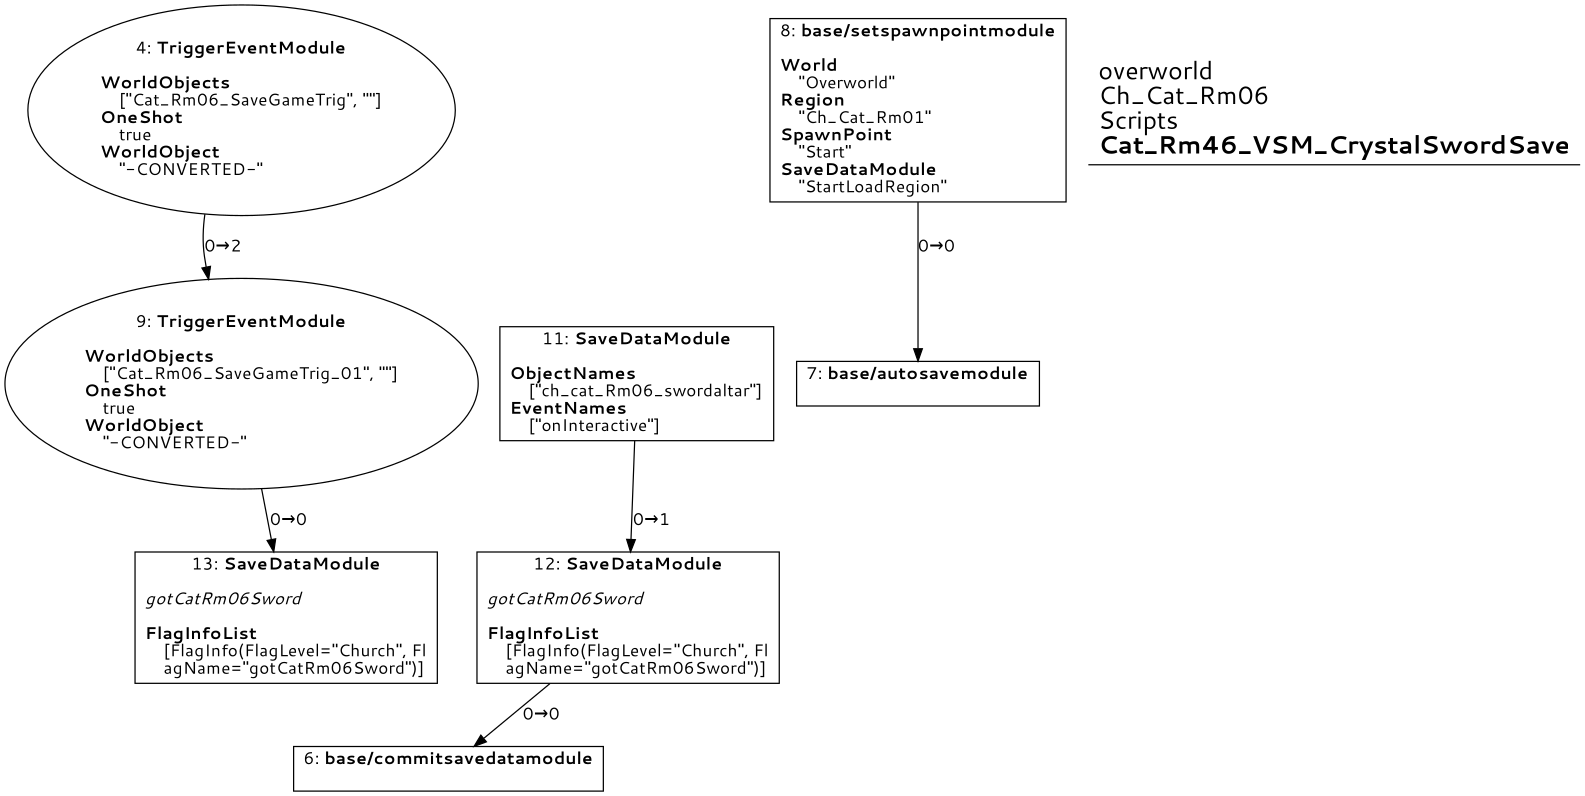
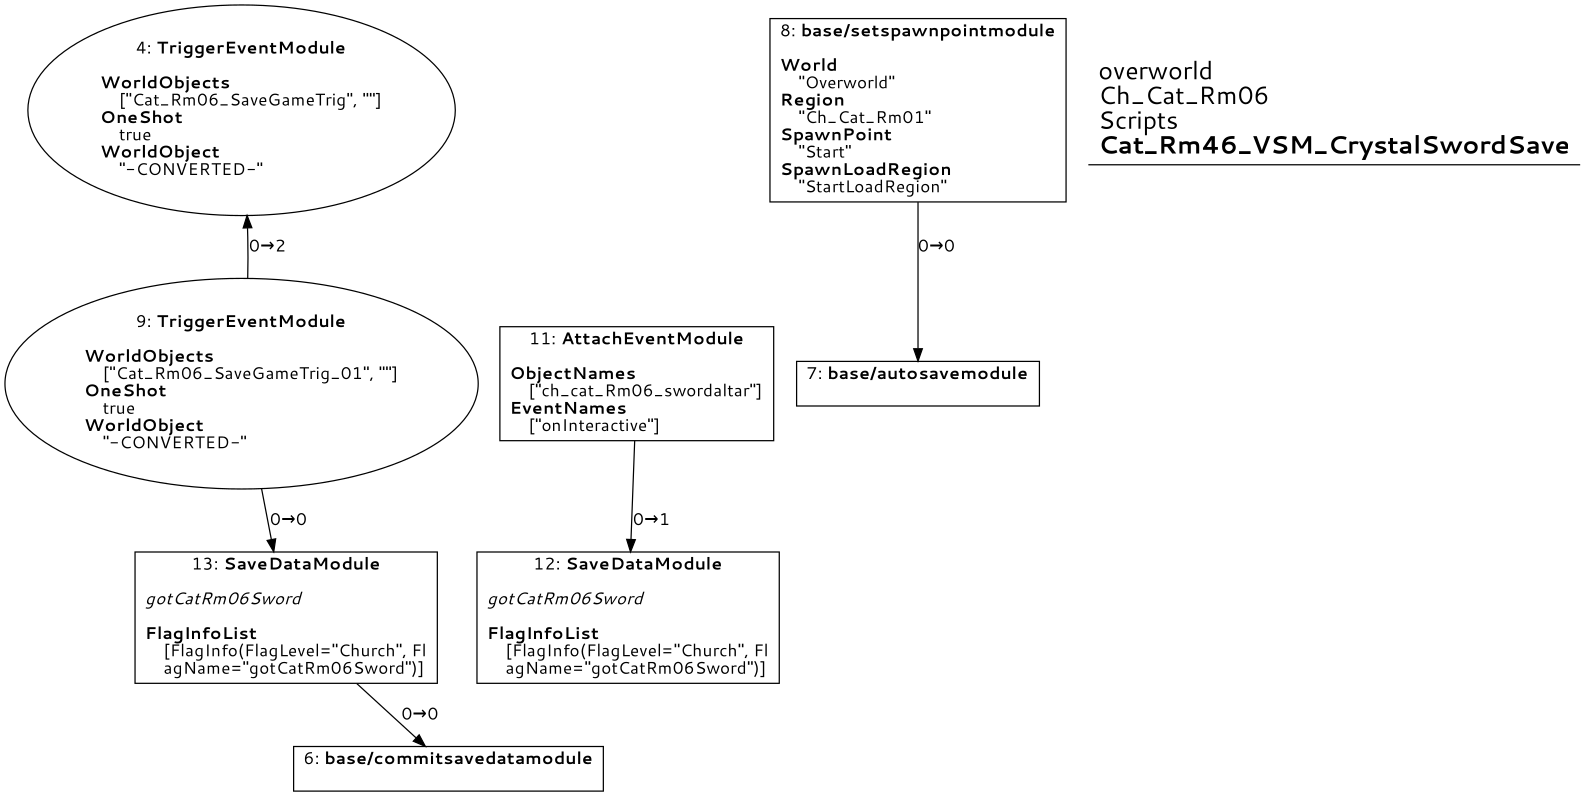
  digraph {
    fontname="Segoe UI"
    splines=spline
    node [fontname="Segoe UI" shape=box]
    edge [fontname="Segoe UI"]
    n1 [label=<4: <b>TriggerEventModule</b><br/><br/><b>WorldObjects</b><br align="left"/>    [&quot;Cat_Rm06_SaveGameTrig&quot;, &quot;&quot;]<br align="left"/><b>OneShot</b><br align="left"/>    true<br align="left"/><b>WorldObject</b><br align="left"/>    &quot;-CONVERTED-&quot;<br align="left"/>> shape=oval]
    n2 [label=<13: <b>SaveDataModule</b><br/><br/><i>gotCatRm06Sword<br align="left"/></i><br align="left"/><b>FlagInfoList</b><br align="left"/>    [FlagInfo(FlagLevel=&quot;Church&quot;, Fl<br align="left"/>    agName=&quot;gotCatRm06Sword&quot;)]<br align="left"/>>]
    n3 [label=<6: <b>base/commitsavedatamodule</b><br/><br/>>]
-   n4 [label=<11: <b>SaveDataModule</b><br/><br/><b>ObjectNames</b><br align="left"/>    [&quot;ch_cat_Rm06_swordaltar&quot;]<br align="left"/><b>EventNames</b><br align="left"/>    [&quot;onInteractive&quot;]<br align="left"/>>]
+   n4 [label=<11: <b>AttachEventModule</b><br/><br/><b>ObjectNames</b><br align="left"/>    [&quot;ch_cat_Rm06_swordaltar&quot;]<br align="left"/><b>EventNames</b><br align="left"/>    [&quot;onInteractive&quot;]<br align="left"/>>]
    n5 [label=<12: <b>SaveDataModule</b><br/><br/><i>gotCatRm06Sword<br align="left"/></i><br align="left"/><b>FlagInfoList</b><br align="left"/>    [FlagInfo(FlagLevel=&quot;Church&quot;, Fl<br align="left"/>    agName=&quot;gotCatRm06Sword&quot;)]<br align="left"/>>]
-   n6 [label=<8: <b>base/setspawnpointmodule</b><br/><br/><b>World</b><br align="left"/>    &quot;Overworld&quot;<br align="left"/><b>Region</b><br align="left"/>    &quot;Ch_Cat_Rm01&quot;<br align="left"/><b>SpawnPoint</b><br align="left"/>    &quot;Start&quot;<br align="left"/><b>SaveDataModule</b><br align="left"/>    &quot;StartLoadRegion&quot;<br align="left"/>>]
+   n6 [label=<8: <b>base/setspawnpointmodule</b><br/><br/><b>World</b><br align="left"/>    &quot;Overworld&quot;<br align="left"/><b>Region</b><br align="left"/>    &quot;Ch_Cat_Rm01&quot;<br align="left"/><b>SpawnPoint</b><br align="left"/>    &quot;Start&quot;<br align="left"/><b>SpawnLoadRegion</b><br align="left"/>    &quot;StartLoadRegion&quot;<br align="left"/>>]
    n7 [label=<7: <b>base/autosavemodule</b><br/><br/>>]
    n8 [label=<9: <b>TriggerEventModule</b><br/><br/><b>WorldObjects</b><br align="left"/>    [&quot;Cat_Rm06_SaveGameTrig_01&quot;, &quot;&quot;]<br align="left"/><b>OneShot</b><br align="left"/>    true<br align="left"/><b>WorldObject</b><br align="left"/>    &quot;-CONVERTED-&quot;<br align="left"/>> shape=oval]
    n9 [label=<<font point-size="20">overworld<br align="left"/>Ch_Cat_Rm06<br align="left"/>Scripts<br align="left"/><b>Cat_Rm46_VSM_CrystalSwordSave</b><br align="left"/></font>> shape=underline]
-   n5 -> n3 [label="0→0"]
+   n2 -> n3 [label="0→0"]
    n4 -> n5 [label="0→1"]
    n6 -> n7 [label="0→0"]
-   n1 -> n8 [label="0→2"]
+   n8 -> n1 [label="0→2"]
    n8 -> n2 [label="0→0"]
  }
